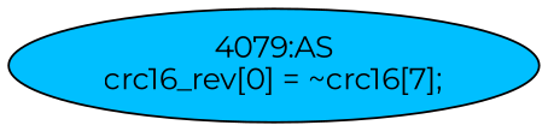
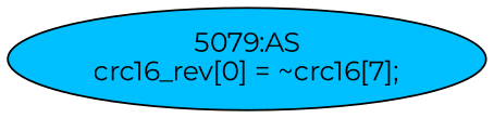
  strict digraph {
    fontname=Montserrat
-   n1 [ast="<pyverilog.vparser.ast.Assign object at 0x7f13b557d690>" def_var="['crc16_rev']" fillcolor=deepskyblue label="4079:AS\ncrc16_rev[0] = ~crc16[7];" statements="[]" style=filled typ=Assign use_var="['crc16']" fontname=Montserrat]
+   n1 [ast="<pyverilog.vparser.ast.Assign object at 0x7f13b557d690>" def_var="['crc16_rev']" fillcolor=deepskyblue label="5079:AS\ncrc16_rev[0] = ~crc16[7];" statements="[]" style=filled typ=Assign use_var="['crc16']" fontname=Montserrat]
  }
